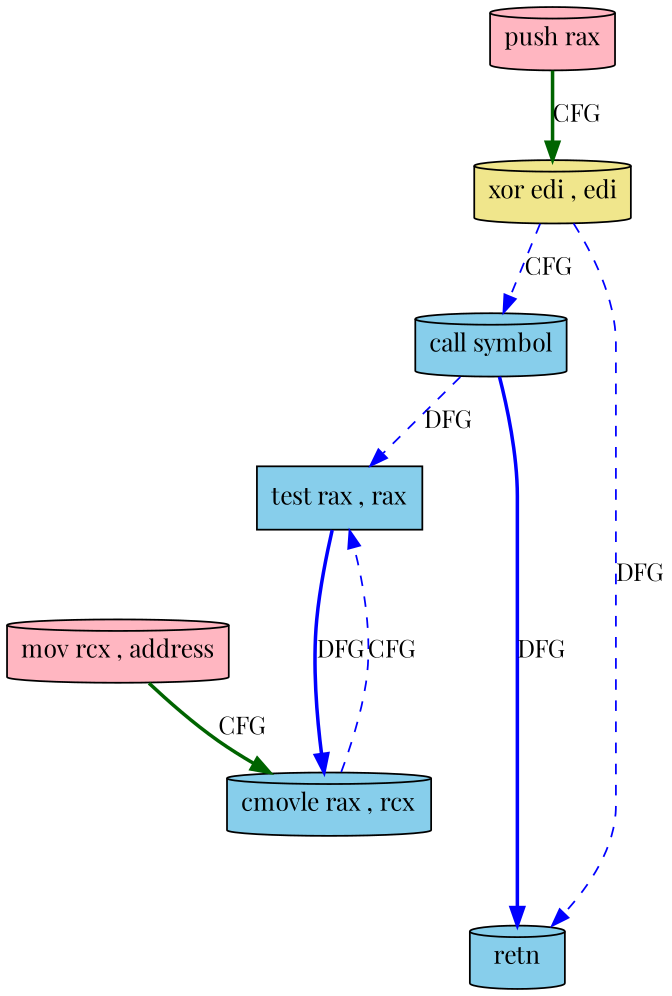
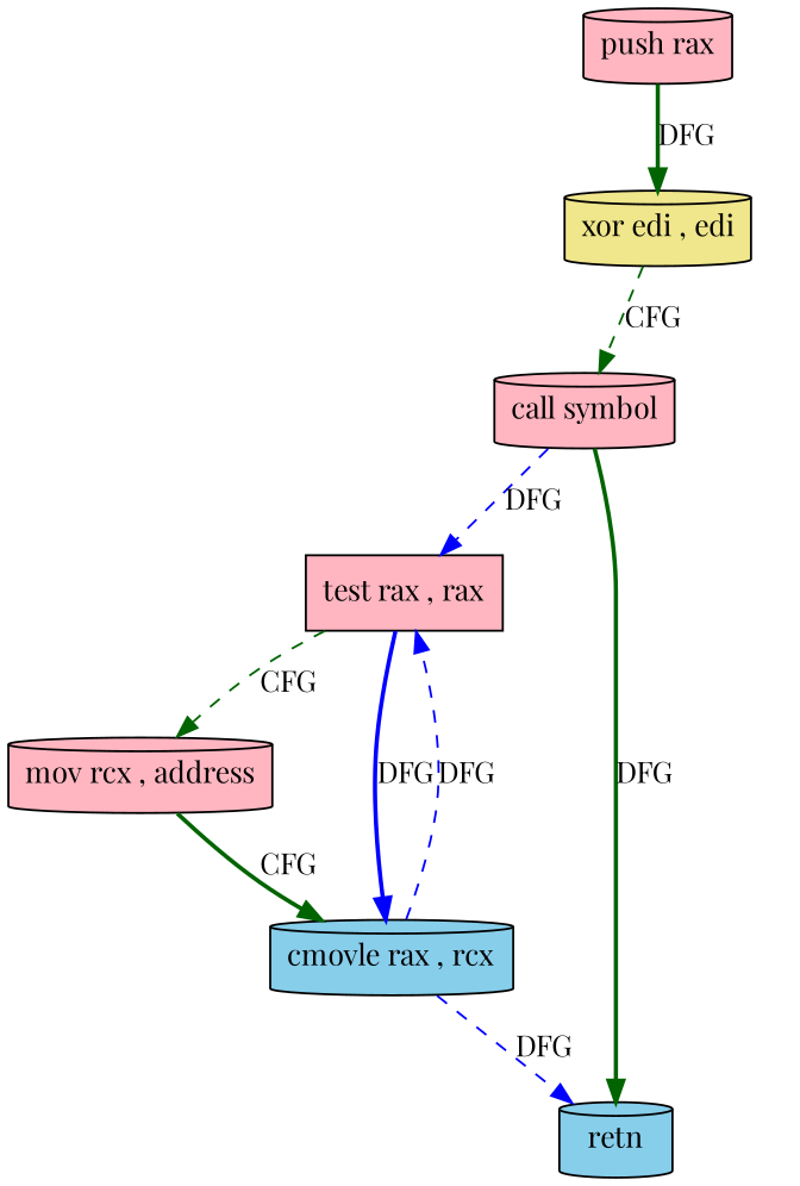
  digraph {
    fontname="Playfair Display"
    node [fillcolor=lightpink fontname="Playfair Display" shape=cylinder style=filled]
    edge [color=blue fontname="Playfair Display" style=dashed]
    n1 [label="push rax"]
    n2 [fillcolor=khaki label="xor edi , edi"]
-   n3 [fillcolor=skyblue label="call symbol"]
-   n4 [fillcolor=skyblue label="test rax , rax" shape=box]
+   n3 [label="call symbol"]
+   n4 [label="test rax , rax" shape=box]
    n5 [fillcolor=skyblue label=retn]
    n6 [label="mov rcx , address"]
    n7 [fillcolor=skyblue label="cmovle rax , rcx"]
-   n1 -> n2 [color=darkgreen label=CFG style=bold]
-   n2 -> n3 [label=CFG]
+   n1 -> n2 [color=darkgreen label=DFG style=bold]
+   n2 -> n3 [color=darkgreen label=CFG]
    n3 -> n4 [label=DFG]
-   n3 -> n5 [label=DFG style=bold]
+   n3 -> n5 [color=darkgreen label=DFG style=bold]
+   n4 -> n6 [color=darkgreen label=CFG]
    n4 -> n7 [label=DFG style=bold]
    n6 -> n7 [color=darkgreen label=CFG style=bold]
-   n7 -> n4 [label=CFG]
-   n2 -> n5 [label=DFG]
+   n7 -> n4 [label=DFG]
+   n7 -> n5 [label=DFG]
  }
